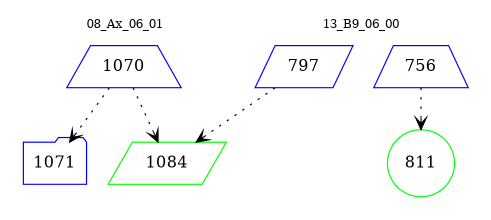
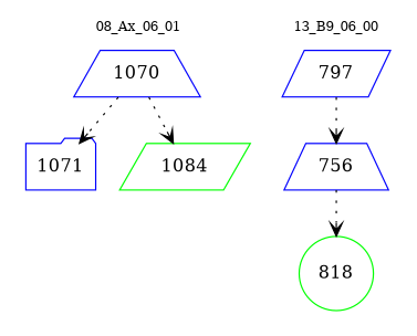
  digraph {
    node [color=blue shape=trapezium]
    edge [arrowhead=vee color=black style=dotted]
    n1 [label=1071 shape=folder]
    n2 [label=1070]
    n3 [color=green label=1084 shape=parallelogram]
    n4 [label=797 shape=parallelogram]
    n5 [label=756]
-   n6 [color=green label=811 shape=circle]
+   n6 [color=green label=818 shape=circle]
    subgraph cluster_1 {
      color=white
      fontsize=10
      label="08_Ax_06_01"
      n1
      n2
      n3
    }
    subgraph cluster_2 {
      color=white
      fontsize=10
      label="13_B9_06_00"
      n4
      n5
      n6
    }
    n2 -> n1
    n2 -> n3
-   n4 -> n3
+   n4 -> n5
    n5 -> n6
  }
